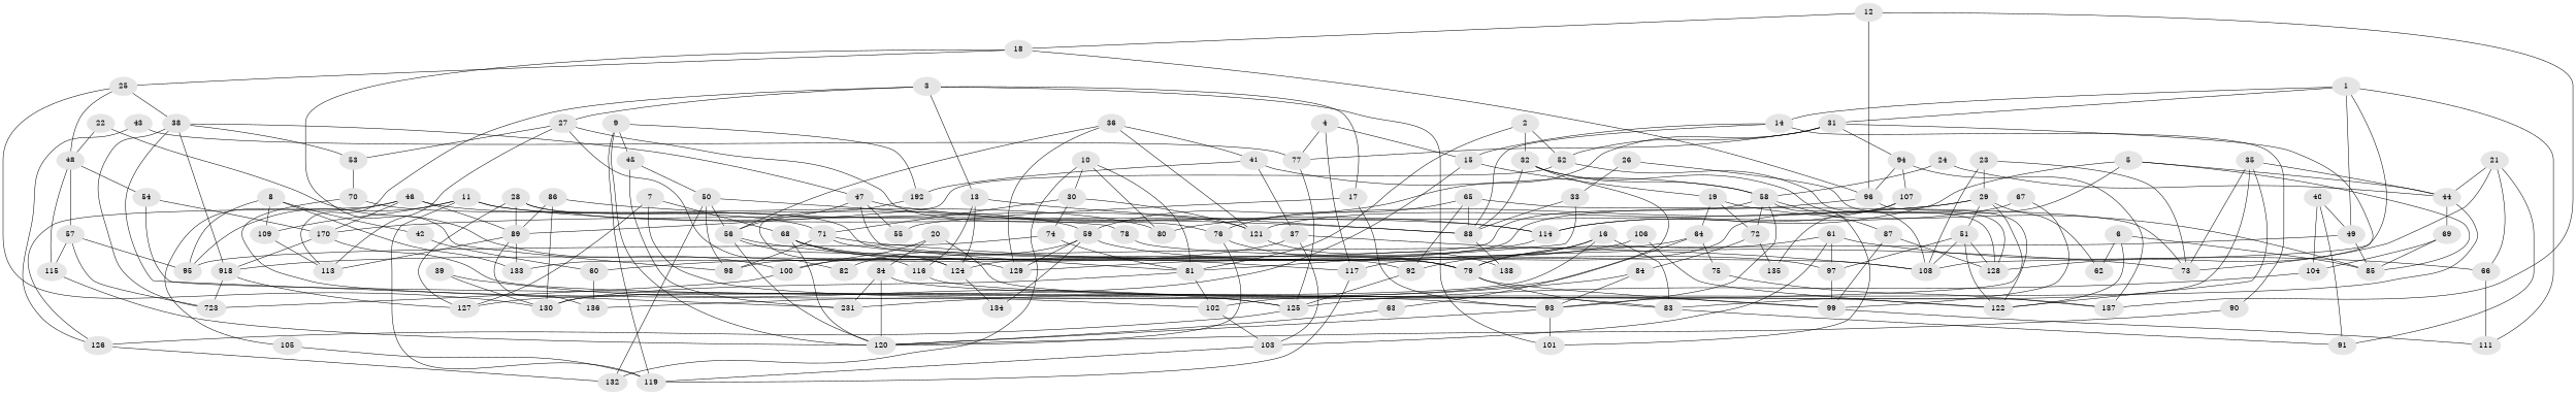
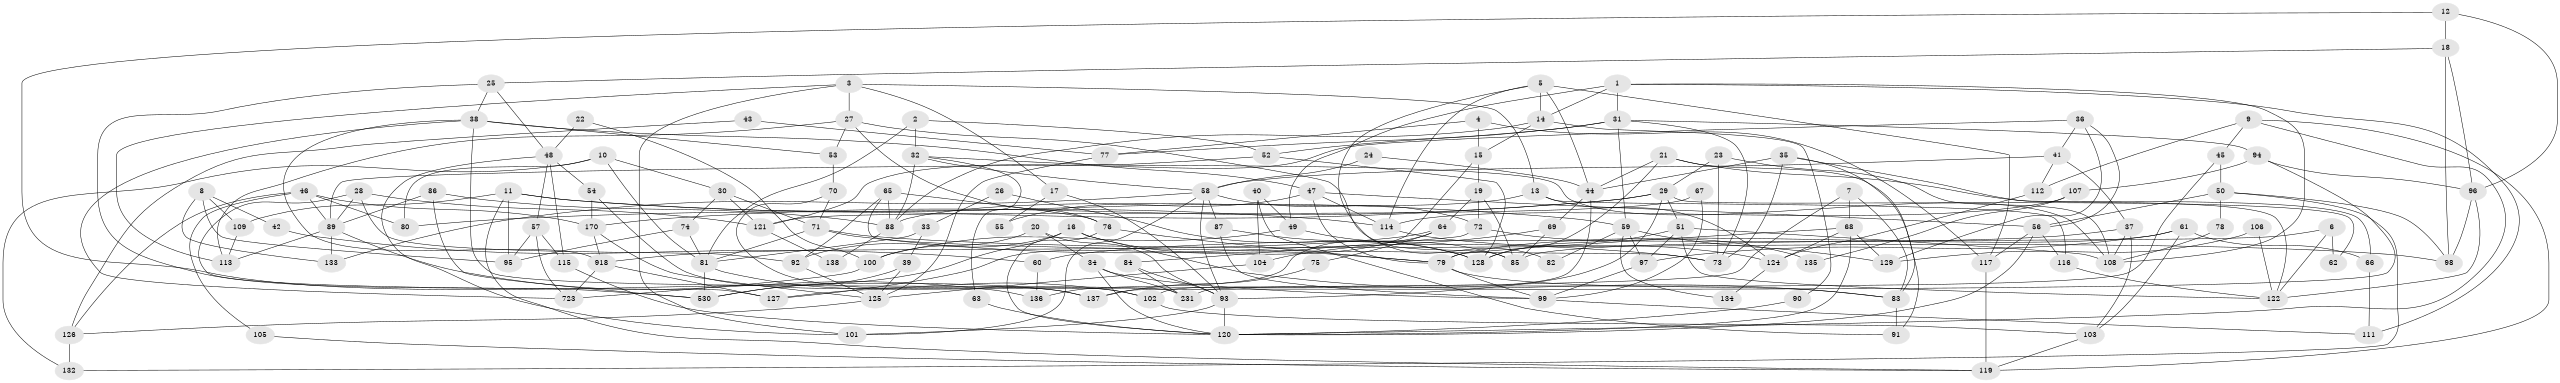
  graph {
    node [color=gray90 style=filled]
    1
    14
    31
    49
    108
    111
    15
    88
    90
    52
    77
    59
    73
    94
    85
    100
    2
    32
    81
    58
    63
    128
    89
-   130
+   130 [label=530]
    102
    3
    13
    17
    27
    101
    113
    116
    124
    55
    93
    53
    76
    82
    4
    117
    127
    19
    125
    119
    5
    44
    114
    69
    6
    62
    122
    7
    68
    83
    120
    79
    129
    91
    8
    42
    95
    109
    133
    60
    9
    45
-   112 [label=192]
+   112
    n68 [label=231]
    50
    10
    30
    132
    80
    121
    71
    74
    11
    97
    134
    12
    18
    96
    137
    25
    98
    138
    64
    72
    16
    92
    99
    48
    38
    n94 [label=918]
    136
    75
    84
    135
    20
    34
    n101 [label=723]
    21
    66
    22
    54
    57
    115
    23
    29
    51
    n111 [label=170]
    24
    87
    47
    26
    33
    39
    70
    28
    126
    107
    35
    36
    41
    56
    37
    103
    40
    104
    43
    78
    46
    105
    61
    65
    67
    86
    106
    1 -- 14
    1 -- 31
    1 -- 49
    1 -- 108
    1 -- 111
    14 -- 15
    14 -- 88
    14 -- 90
    31 -- 52
    31 -- 77
    31 -- 59
    31 -- 73
    31 -- 94
    49 -- 85
    49 -- 100
    15 -- 127
    15 -- 19
    88 -- 138
    90 -- 120
    52 -- 128
    52 -- 89
    77 -- 125
    59 -- 82
    59 -- 129
    59 -- 97
    59 -- 134
    94 -- 96
    94 -- 137
    94 -- 107
    100 -- n101
    2 -- 52
    2 -- 32
    2 -- 81
    32 -- 108
    32 -- 88
    32 -- 58
    32 -- 63
    81 -- 130
    81 -- 102
    58 -- 101
    58 -- 93
    58 -- 133
    58 -- 72
    58 -- 87
    63 -- 120
    89 -- 113
    89 -- 133
    89 -- 136
    102 -- 103
    3 -- 13
    3 -- 17
    3 -- 27
    3 -- 101
    3 -- 113
    13 -- 88
    13 -- 116
    13 -- 124
    17 -- 55
    17 -- 93
    27 -- 113
    27 -- 53
    27 -- 76
    27 -- 82
    116 -- 122
    124 -- 134
    93 -- 101
    93 -- 120
    53 -- 70
    76 -- 120
    76 -- 79
    4 -- 15
    4 -- 77
    4 -- 117
    117 -- 119
    19 -- 85
    19 -- 64
    19 -- 72
    125 -- 126
+   5 -- 14
    5 -- 85
    5 -- 117
    5 -- 44
    5 -- 114
    44 -- 102
    44 -- 69
    114 -- 124
    69 -- 85
    69 -- 104
    6 -- 85
    6 -- 62
    6 -- 122
    7 -- 127
    7 -- 68
    7 -- 83
    68 -- 124
    68 -- 120
    68 -- 79
    68 -- 129
    83 -- 91
    79 -- 83
    79 -- 99
    8 -- 42
    8 -- 95
    8 -- 109
    8 -- 133
    42 -- 60
    109 -- 113
    60 -- 136
    9 -- 119
    9 -- 120
    9 -- 45
    9 -- 112
    45 -- n68
    45 -- 50
    112 -- 124
    50 -- 132
    50 -- 98
    50 -- 56
    50 -- 78
    10 -- 81
    10 -- 30
    10 -- 132
    10 -- 80
    30 -- 121
    30 -- 71
    30 -- 74
    121 -- 138
    71 -- 73
    71 -- 81
    71 -- 98
    74 -- 81
    74 -- 95
    11 -- 59
    11 -- 119
    11 -- 114
    11 -- 95
    11 -- 109
    97 -- 99
    12 -- 18
    12 -- 96
    12 -- 137
    18 -- 96
    18 -- 25
    18 -- 98
    96 -- 122
    96 -- 98
    25 -- 130
    25 -- 48
    25 -- 38
    64 -- n94
    64 -- 136
    64 -- 75
    72 -- 84
    72 -- 135
    16 -- 130
    16 -- 83
    16 -- 79
    16 -- 92
    92 -- 125
    99 -- 111
+   48 -- 101
    48 -- 54
    48 -- 57
    48 -- 115
    38 -- 53
    38 -- n68
    38 -- n94
    38 -- n101
    38 -- 47
    n94 -- 127
    n94 -- n101
    75 -- 137
    84 -- 93
    84 -- n68
    20 -- 100
    20 -- 93
    20 -- 34
    34 -- 120
    34 -- n68
    34 -- 99
    21 -- 128
    21 -- 44
    21 -- 91
    21 -- 66
    66 -- 111
    22 -- 100
    22 -- 48
    54 -- 137
    54 -- n111
    57 -- 95
    57 -- n101
    57 -- 115
    115 -- 120
    23 -- 108
    23 -- 73
    23 -- 29
    29 -- 93
    29 -- 62
    29 -- 80
    29 -- 51
    29 -- n111
    51 -- 108
    51 -- 128
    51 -- 122
    51 -- 97
    n111 -- 125
    n111 -- n94
    24 -- 58
    24 -- 44
    87 -- 128
    87 -- 99
    47 -- 55
    47 -- 114
    47 -- 79
    47 -- 56
    26 -- 128
    26 -- 33
    33 -- 81
-   33 -- 88
+   33 -- 39
    39 -- 130
    39 -- 125
    70 -- 102
    70 -- 71
    28 -- 89
    28 -- 127
    28 -- 121
    28 -- 92
    126 -- 132
    107 -- 114
    107 -- 135
    35 -- 73
    35 -- 44
    35 -- 122
    35 -- 83
    36 -- 129
    36 -- 121
    36 -- 41
    36 -- 56
    41 -- 58
    41 -- 112
    41 -- 37
    56 -- 116
    56 -- 117
    56 -- 120
    37 -- 108
    37 -- 60
    37 -- 103
    103 -- 119
    40 -- 49
    40 -- 91
    40 -- 104
    104 -- 125
    43 -- 77
    43 -- 126
    78 -- 108
    46 -- 89
    46 -- 80
    46 -- n111
    46 -- 126
    46 -- 105
    105 -- 119
    61 -- 79
    61 -- 97
    61 -- 66
    61 -- 103
    65 -- 88
    65 -- 73
    65 -- 76
    65 -- 92
    67 -- 121
    67 -- 99
    86 -- 88
    86 -- 89
    86 -- 130
    106 -- 122
    106 -- 129
  }
